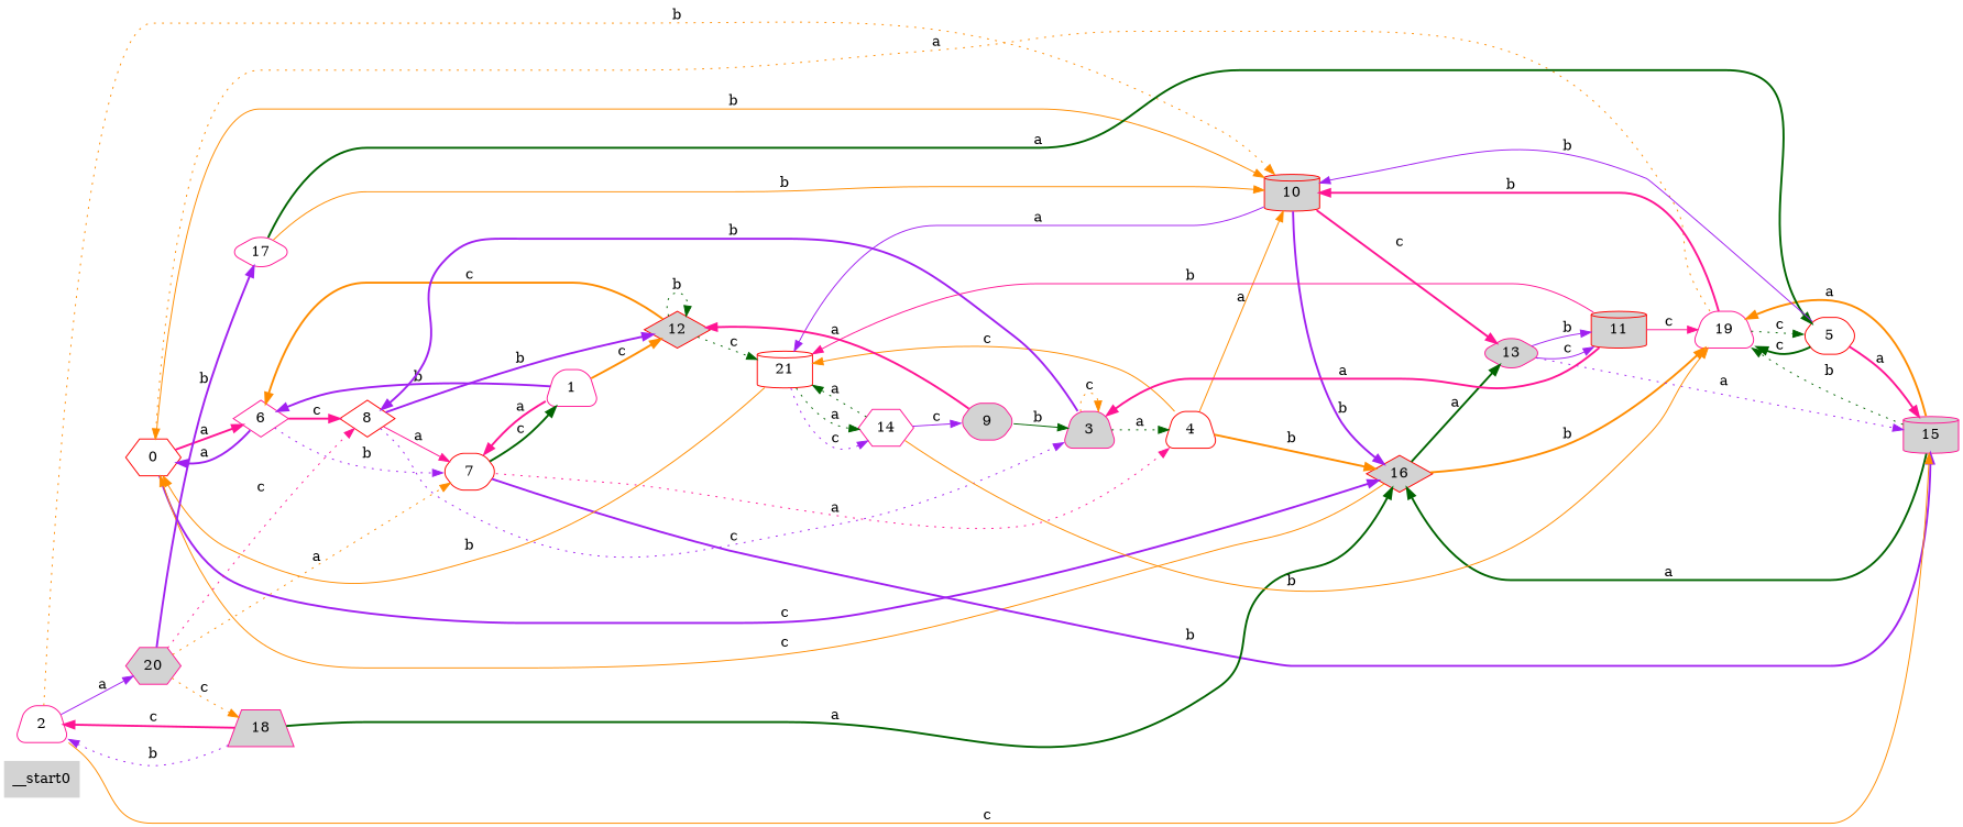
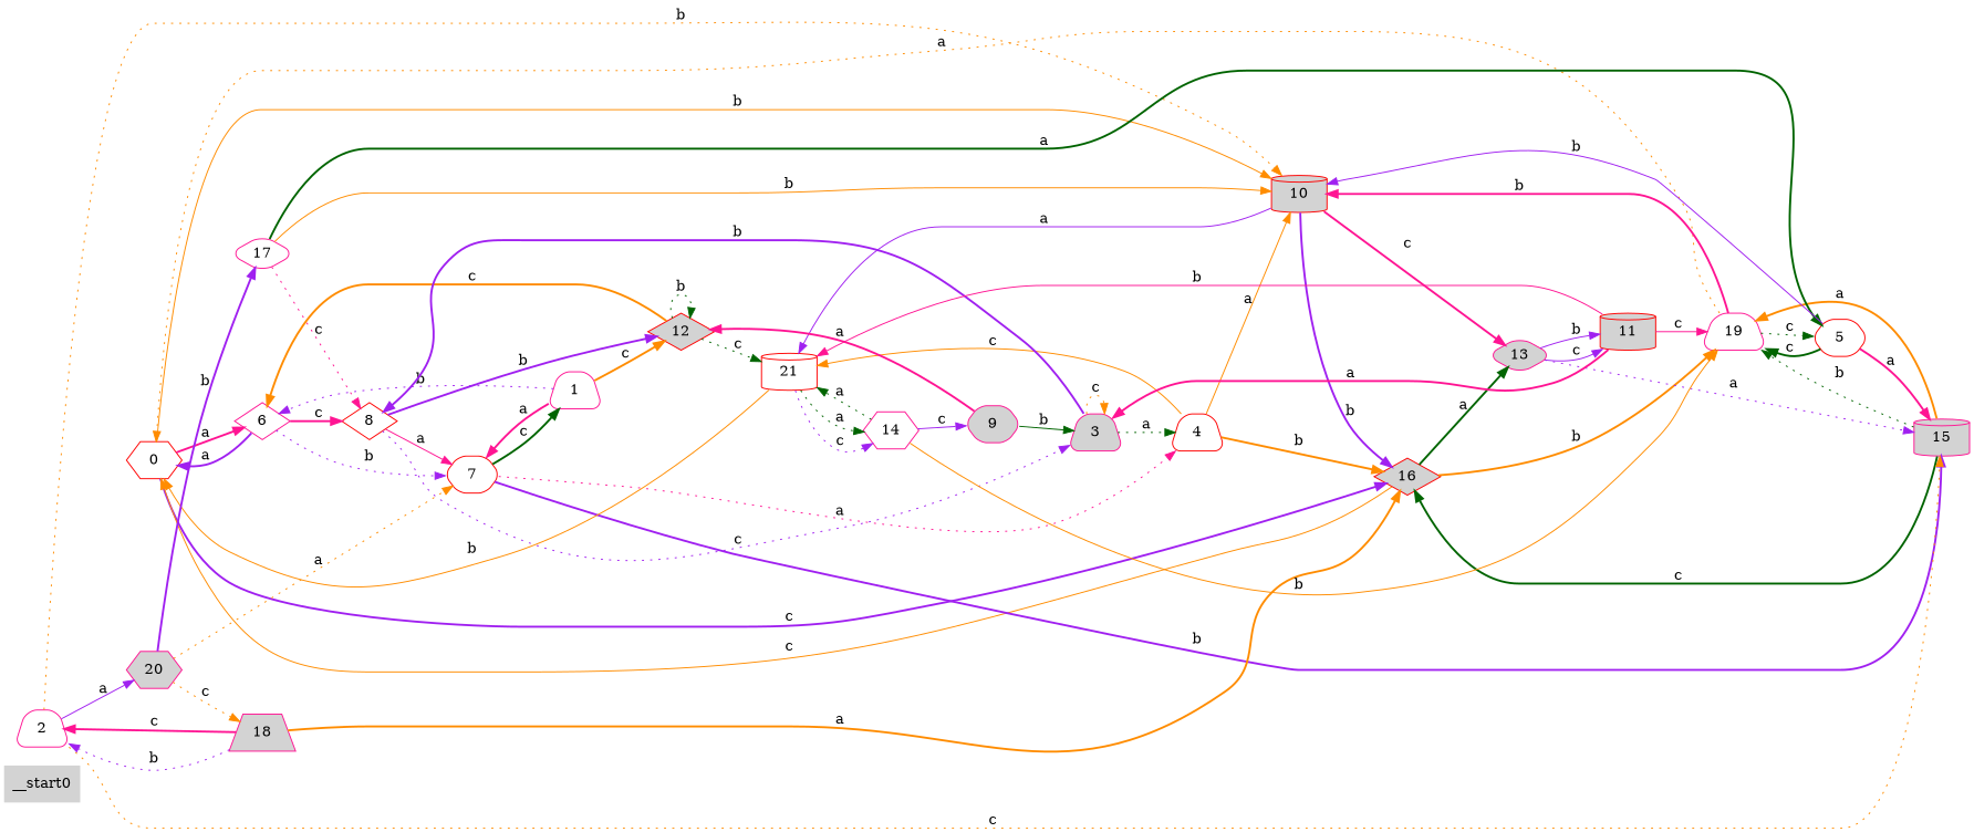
  digraph {
    rankdir=LR
    node [color=deeppink fillcolor=white shape=hexagon style="rounded,filled"]
    edge [color=purple style=bold]
    __start0 [color=red fillcolor=lightgrey shape=none style=filled]
    n2 [color=red label=0 style=filled]
    n3 [label=6 shape=diamond style=filled]
    n4 [color=red fillcolor=lightgrey label=10 shape=cylinder]
    n5 [color=red fillcolor=lightgrey label=16 shape=diamond style=filled]
    n6 [color=red label=7]
    n7 [color=red label=8 shape=diamond style=filled]
    n8 [color=red label=21 shape=cylinder style=filled]
    n9 [fillcolor=lightgrey label=13 shape=diamond]
    n10 [label=19 shape=trapezium]
    n11 [label=1 shape=trapezium]
    n12 [color=red fillcolor=lightgrey label=12 shape=diamond style=filled]
    n13 [fillcolor=lightgrey label=15 shape=cylinder style=filled]
    n14 [color=red label=4 shape=trapezium]
    n15 [label=2 shape=trapezium]
    n16 [fillcolor=lightgrey label=20 style=filled]
    n17 [label=17 shape=diamond]
    n18 [fillcolor=lightgrey label=18 shape=trapezium style=filled]
    n19 [fillcolor=lightgrey label=3 shape=trapezium]
    n20 [label=14 style=filled]
    n21 [color=red label=5]
    n22 [fillcolor=lightgrey label=9]
    n23 [color=red fillcolor=lightgrey label=11 shape=cylinder]
    n2 -> n3 [color=deeppink label=a]
    n2 -> n4 [color=darkorange label=b style=solid]
    n2 -> n5 [label=c]
    n3 -> n2 [label=a]
    n3 -> n6 [label=b style=dotted]
    n3 -> n7 [color=deeppink label=c]
    n4 -> n5 [label=b]
    n4 -> n8 [label=a style=solid]
    n4 -> n9 [color=deeppink label=c]
    n5 -> n2 [color=darkorange label=c style=solid]
    n5 -> n9 [color=darkgreen label=a]
    n5 -> n10 [color=darkorange label=b]
    n6 -> n11 [color=darkgreen label=c]
    n6 -> n13 [label=b]
    n6 -> n14 [color=deeppink label=a style=dotted]
    n7 -> n6 [color=deeppink label=a style=solid]
    n7 -> n12 [label=b]
    n7 -> n19 [label=c style=dotted]
    n8 -> n2 [color=darkorange label=b style=solid]
    n8 -> n20 [color=darkgreen label=a style=dotted]
    n8 -> n20 [label=c style=dotted]
    n9 -> n13 [label=a style=dotted]
    n9 -> n23 [label=b style=solid]
    n9 -> n23 [label=c style=solid]
    n10 -> n2 [color=darkorange label=a style=dotted]
    n10 -> n4 [color=deeppink label=b]
    n10 -> n21 [color=darkgreen label=c style=dotted]
-   n11 -> n3 [label=b]
+   n11 -> n3 [label=b style=dotted]
    n11 -> n6 [color=deeppink label=a]
    n11 -> n12 [color=darkorange label=c]
    n12 -> n3 [color=darkorange label=c]
    n12 -> n8 [color=darkgreen label=c style=dotted]
    n12 -> n12 [color=darkgreen label=b style=dotted]
-   n13 -> n5 [color=darkgreen label=a]
+   n13 -> n5 [color=darkgreen label=c]
    n13 -> n10 [color=darkorange label=a]
    n13 -> n10 [color=darkgreen label=b style=dotted]
    n14 -> n4 [color=darkorange label=a style=solid]
    n14 -> n5 [color=darkorange label=b]
    n14 -> n8 [color=darkorange label=c style=solid]
    n15 -> n4 [color=darkorange label=b style=dotted]
-   n15 -> n13 [color=darkorange label=c style=solid]
+   n15 -> n13 [color=darkorange label=c style=dotted]
    n15 -> n16 [label=a style=solid]
    n16 -> n6 [color=darkorange label=a style=dotted]
    n16 -> n17 [label=b]
    n16 -> n18 [color=darkorange label=c style=dotted]
    n17 -> n4 [color=darkorange label=b style=solid]
-   n16 -> n7 [color=deeppink label=c style=dotted]
+   n17 -> n7 [color=deeppink label=c style=dotted]
    n17 -> n21 [color=darkgreen label=a]
-   n18 -> n5 [color=darkgreen label=a]
+   n18 -> n5 [color=darkorange label=a]
    n18 -> n15 [label=b style=dotted]
    n18 -> n15 [color=deeppink label=c]
    n19 -> n7 [label=b]
    n19 -> n14 [color=darkgreen label=a style=dotted]
    n19 -> n19 [color=darkorange label=c style=dotted]
    n20 -> n8 [color=darkgreen label=a style=dotted]
    n20 -> n10 [color=darkorange label=b style=solid]
    n20 -> n22 [label=c style=solid]
    n21 -> n4 [label=b style=solid]
    n21 -> n10 [color=darkgreen label=c]
    n21 -> n13 [color=deeppink label=a]
    n22 -> n12 [color=deeppink label=a]
    n22 -> n19 [color=darkgreen label=b style=solid]
    n23 -> n8 [color=deeppink label=b style=solid]
    n23 -> n10 [color=deeppink label=c style=solid]
    n23 -> n19 [color=deeppink label=a]
  }
